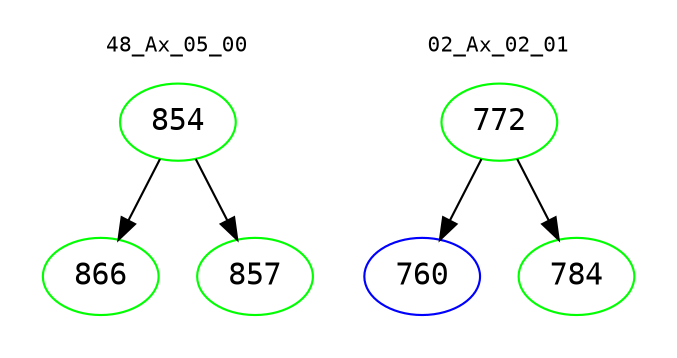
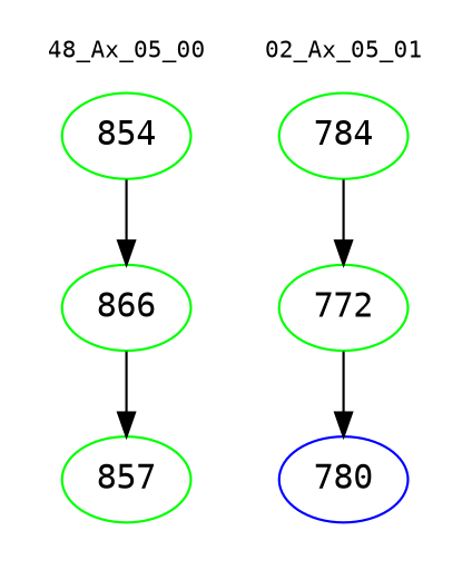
  digraph {
    fontname="DejaVu Sans Mono"
    node [color=green fontname="DejaVu Sans Mono"]
    edge [color=black fontname="DejaVu Sans Mono"]
    n1 [label=854]
    n2 [label=866]
    n3 [label=857]
    n4 [label=772]
-   n5 [color=blue label=760]
+   n5 [color=blue label=780]
    n6 [label=784]
    subgraph cluster_1 {
      color=white
      fontsize=10
      label="48_Ax_05_00"
      n1
      n2
      n3
    }
    subgraph cluster_2 {
      color=white
      fontsize=10
-     label="02_Ax_02_01"
+     label="02_Ax_05_01"
      n4
      n5
      n6
    }
    n1 -> n2
-   n1 -> n3
+   n2 -> n3
    n4 -> n5
-   n4 -> n6
+   n6 -> n4
  }
